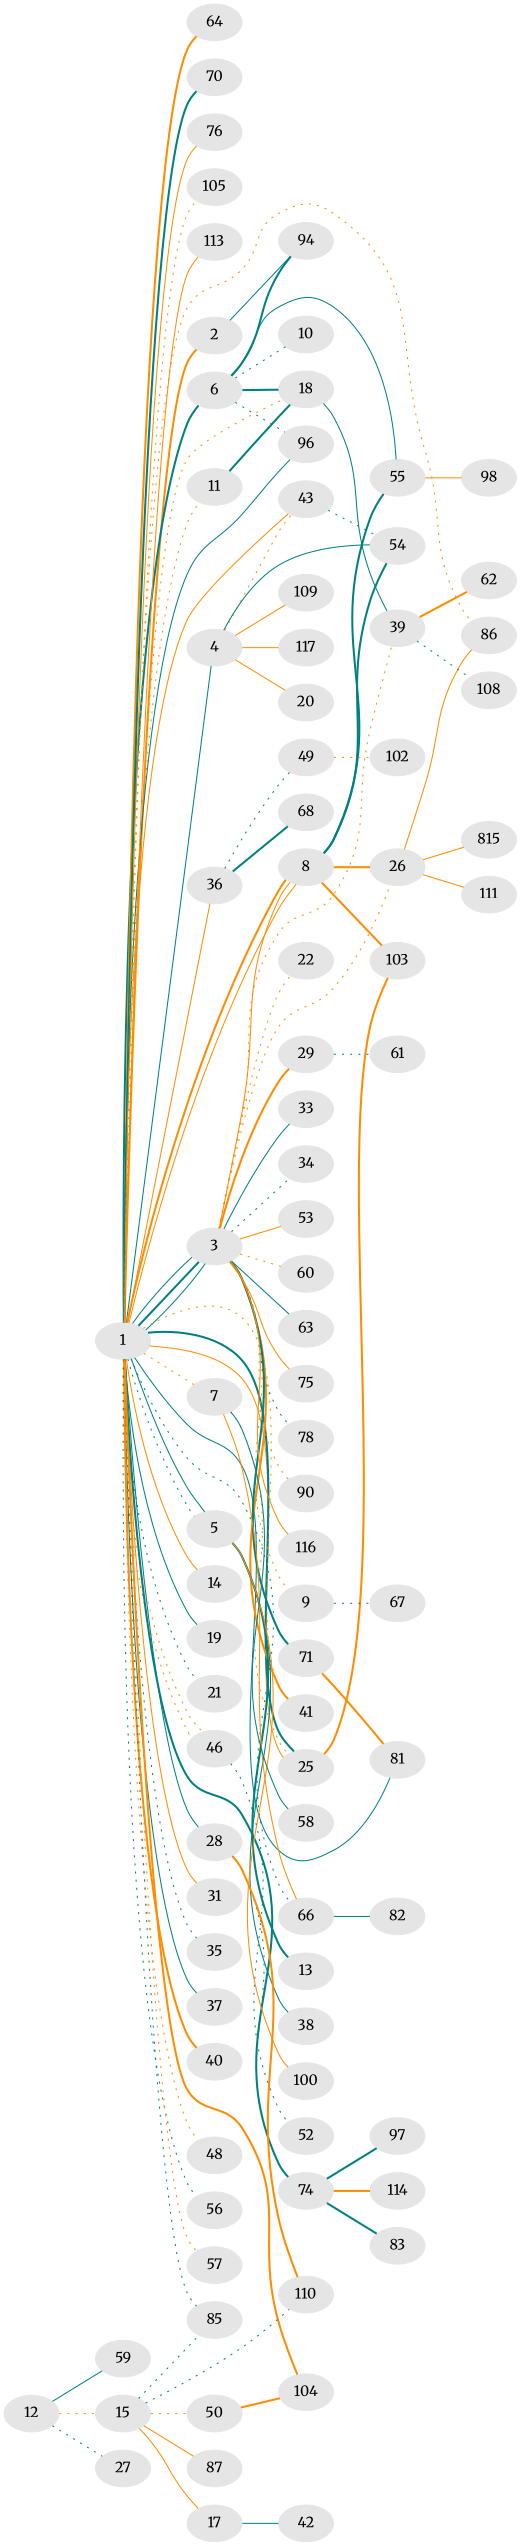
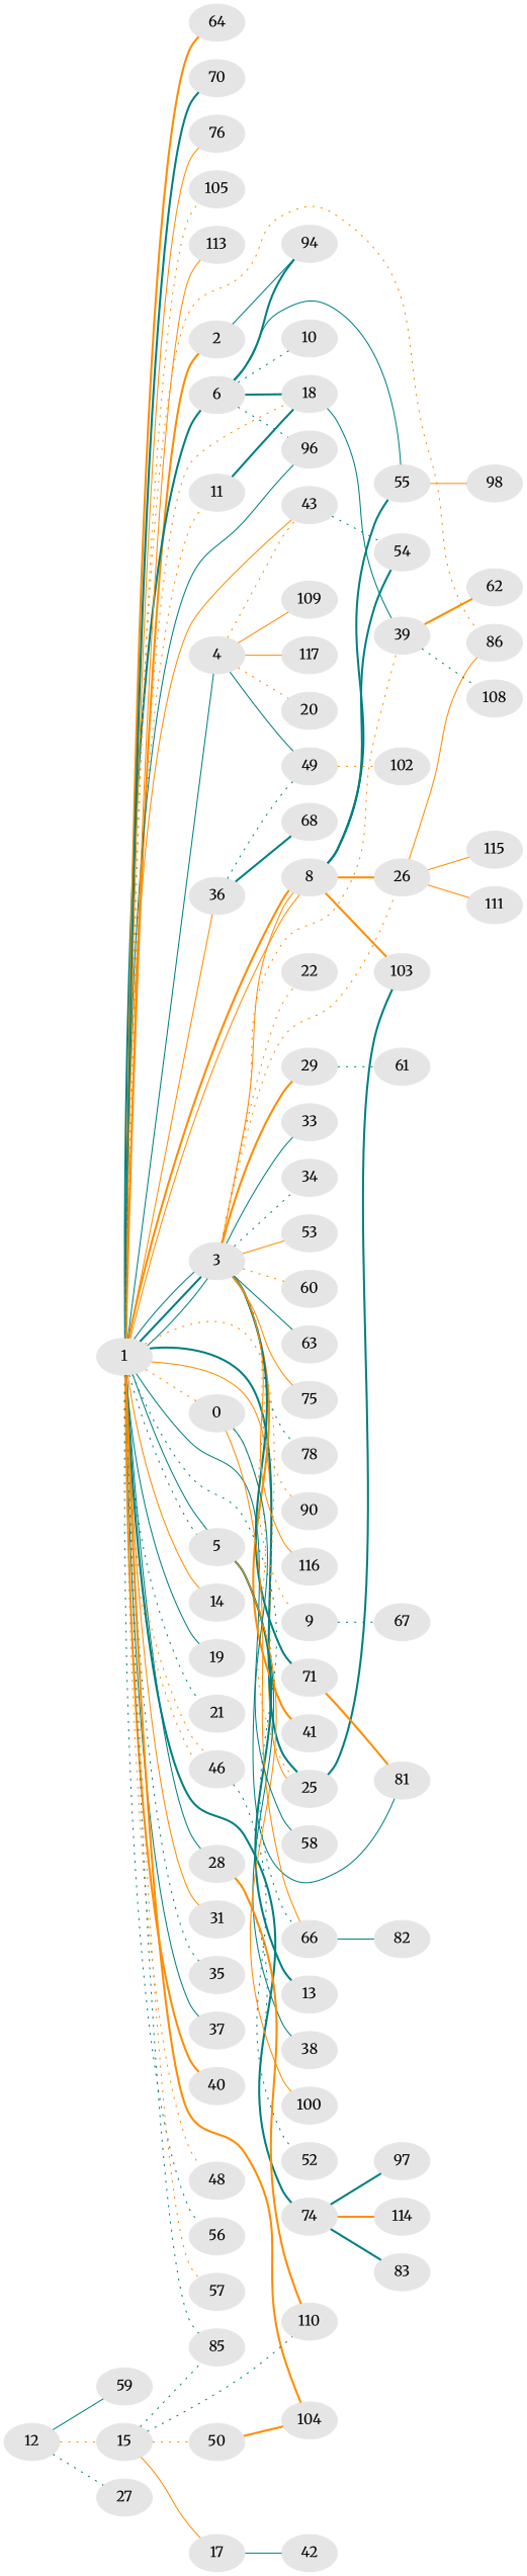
  graph {
    fontname=Merriweather
    rankdir=LR
    node [color=gray90 fontname=Merriweather style=filled]
    edge [color=darkorange fontname=Merriweather style=solid]
    1 [super="+84"]
    2
    3 [super="+23"]
    4 [super="+89"]
    5 [super="+45"]
    6 [super="+101"]
-   7 [super="+24"]
+   7 [super="+24" label=0]
    8 [super="+16"]
    11
    14 [super="+112"]
    18
    19
    21
    25 [super="+72"]
    28 [super="+51"]
    31 [super="+91"]
    35
    36 [super="+79"]
    37
    40
    41 [super="+65"]
    43
    46 [super="+69"]
    48
    56
    57
    64
    66
    70
    74 [super="+99"]
    76
    81 [super="+93"]
    85
    86
    96
    104
    105
    113
    94
    9
    22
    26 [super="+92"]
    29
    33
    34
    39 [super="+95"]
    53
    60
    63
    71
    75
    78
    90
    116
    20
    49 [super="+77"]
    109
    117
    13
    38
    100
    10
    55
    58
    54 [super="+80"]
    103 [super="+106"]
    110
    68
    52
    82 [super="+107"]
    83
    97
    114
    67
    12 [super="+30"]
    15 [super="+73"]
    27
    59
    111
-   115 [label=815]
+   115
    61 [super="+88"]
    62
    108
    102
    98
    17 [super="+32"]
    50
-   87
    42 [super="+44"]
    1 -- 2 [style=bold]
    1 -- 3 [color=teal]
    1 -- 3 [color=teal style=bold]
    1 -- 3 [color=teal]
    1 -- 4 [color=teal]
    1 -- 5 [color=teal style=dotted weight=2]
    1 -- 5 [color=teal]
    1 -- 6 [color=teal style=bold]
    1 -- 7 [style=dotted]
    1 -- 8
    1 -- 8 [style=bold]
    1 -- 11 [style=dotted]
    1 -- 14
    1 -- 18 [style=dotted]
    1 -- 19 [color=teal]
    1 -- 21 [color=teal style=dotted]
    1 -- 25
    1 -- 25 [color=teal style=bold]
    1 -- 28 [color=teal]
    1 -- 31
    1 -- 35 [color=teal style=dotted]
    1 -- 36 [weight=2]
    1 -- 37 [color=teal]
    1 -- 40 [style=bold]
    1 -- 41 [style=dotted]
    1 -- 43
    1 -- 46 [style=dotted]
    1 -- 46 [style=dotted]
    1 -- 48 [style=dotted]
    1 -- 56 [color=teal style=dotted]
    1 -- 57 [style=dotted]
    1 -- 64 [style=bold]
    1 -- 66 [color=teal style=dotted]
    1 -- 70 [color=teal style=bold]
    1 -- 74 [color=teal style=bold]
    1 -- 76
    1 -- 81 [color=teal]
    1 -- 85 [color=teal style=dotted]
    1 -- 86 [style=dotted]
    1 -- 96 [color=teal]
    1 -- 104 [style=bold]
    1 -- 105 [style=dotted]
    1 -- 113
    2 -- 94 [color=teal]
    3 -- 8 [weight=2]
    3 -- 41 [style=bold]
    3 -- 9 [style=dotted]
    3 -- 22 [style=dotted]
    3 -- 26 [style=dotted]
    3 -- 29 [style=bold]
    3 -- 33 [color=teal]
    3 -- 34 [color=teal style=dotted]
    3 -- 39 [style=dotted]
    3 -- 53
    3 -- 60 [style=dotted]
    3 -- 63 [color=teal]
    3 -- 71 [color=teal style=bold]
    3 -- 75
    3 -- 78 [color=teal style=dotted]
    3 -- 90 [style=dotted]
    3 -- 116
    4 -- 43 [style=dotted]
-   4 -- 20
-   4 -- 54 [color=teal]
+   4 -- 20 [style=dotted]
+   4 -- 49 [color=teal]
    4 -- 109
    4 -- 117
    5 -- 13 [color=teal style=bold]
    5 -- 38 [color=teal]
    5 -- 100
    6 -- 18 [color=teal style=bold]
    6 -- 96 [color=teal style=dotted]
    6 -- 94 [color=teal style=bold]
    6 -- 10 [color=teal style=dotted]
    6 -- 55 [color=teal]
    7 -- 25 [style=dotted]
    7 -- 66
    7 -- 58 [color=teal]
    8 -- 26 [style=bold]
    8 -- 55 [color=teal style=bold]
    8 -- 54 [color=teal style=bold]
    8 -- 103 [style=bold]
    11 -- 18 [color=teal style=bold]
    18 -- 39 [color=teal]
-   25 -- 103 [style=bold]
+   25 -- 103 [color=teal style=bold]
    28 -- 74 [color=teal style=dotted]
    28 -- 110 [style=bold]
    36 -- 49 [color=teal style=dotted]
    36 -- 68 [color=teal style=bold]
    43 -- 54 [color=teal style=dotted]
    46 -- 52 [color=teal style=dotted]
    66 -- 82 [color=teal]
    74 -- 83 [color=teal style=bold]
    74 -- 97 [color=teal style=bold]
    74 -- 114 [style=bold]
    9 -- 67 [color=teal style=dotted]
    26 -- 86
    26 -- 111
    26 -- 115
    29 -- 61 [color=teal style=dotted]
    39 -- 62 [style=bold]
    39 -- 108 [color=teal style=dotted]
    71 -- 81 [style=bold]
    49 -- 102 [style=dotted]
    55 -- 98
    12 -- 15 [style=dotted]
    12 -- 27 [color=teal style=dotted]
    12 -- 59 [color=teal]
    15 -- 85 [color=teal style=dotted]
    15 -- 110 [color=teal style=dotted]
    15 -- 17
    15 -- 50 [style=dotted]
-   15 -- 87
    17 -- 42 [color=teal]
    50 -- 104 [style=bold]
  }
